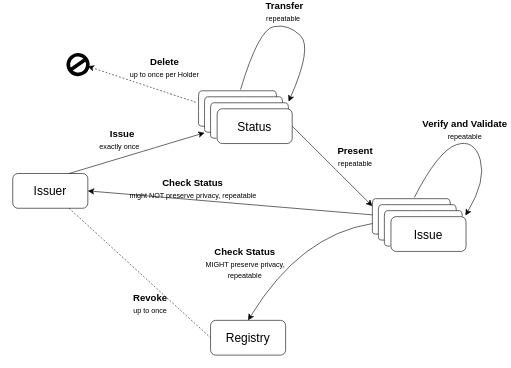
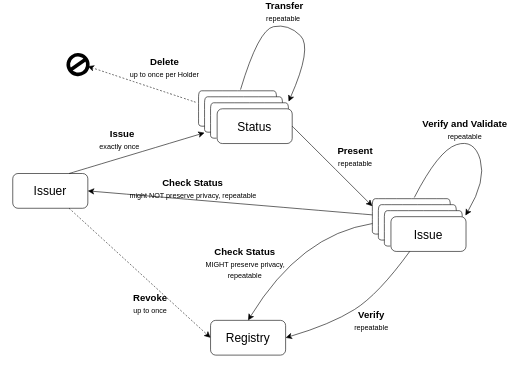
  <mxCell id="0" />
  <mxCell id="1" parent="0" />
  <mxCell id="2" value="&lt;font style=&quot;&quot;&gt;&lt;span style=&quot;font-size: 20px;&quot;&gt;Issuer&lt;/span&gt;&lt;/font&gt;" style="rounded=1;whiteSpace=wrap;html=1;fontSize=16;labelBackgroundColor=none;fillColor=none;" parent="1" vertex="1"><mxGeometry x="20" y="270" width="125.25" height="58" as="geometry" /></mxCell>
  <mxCell id="3" value="&lt;font style=&quot;&quot;&gt;&lt;span style=&quot;font-size: 20px;&quot;&gt;Registry&lt;/span&gt;&lt;/font&gt;" style="rounded=1;whiteSpace=wrap;html=1;fontSize=16;labelBackgroundColor=none;fillColor=none;" parent="1" vertex="1"><mxGeometry x="350" y="515" width="125.25" height="58" as="geometry" /></mxCell>
  <mxCell id="4" value="" style="endArrow=classic;html=1;rounded=0;fontSize=12;startSize=8;endSize=8;curved=1;exitX=0.75;exitY=0;exitDx=0;exitDy=0;labelBackgroundColor=none;fontColor=default;" parent="1" source="2" edge="1"><mxGeometry width="50" height="50" relative="1" as="geometry"><mxPoint x="240" y="412" as="sourcePoint" /><mxPoint x="340" y="202" as="targetPoint" /></mxGeometry></mxCell>
  <mxCell id="5" value="&amp;nbsp;&lt;b&gt;Issue&lt;/b&gt;&lt;br&gt;&amp;nbsp;&lt;font style=&quot;font-size: 12px;&quot;&gt;exactly once&lt;/font&gt;&amp;nbsp;&amp;nbsp;" style="edgeLabel;html=1;align=center;verticalAlign=middle;resizable=0;points=[];fontSize=16;labelBackgroundColor=none;" parent="4" vertex="1" connectable="0"><mxGeometry x="-0.058" y="4" relative="1" as="geometry"><mxPoint x="-20" y="-22" as="offset" /></mxGeometry></mxCell>
  <mxCell id="6" value="" style="endArrow=classic;html=1;rounded=0;fontSize=12;startSize=8;endSize=8;curved=1;exitX=1;exitY=0.5;exitDx=0;exitDy=0;entryX=0;entryY=0.25;entryDx=0;entryDy=0;labelBackgroundColor=none;fontColor=default;" parent="1" source="27" edge="1"><mxGeometry width="50" height="50" relative="1" as="geometry"><mxPoint x="480.25" y="195.5" as="sourcePoint" /><mxPoint x="620" y="324.5" as="targetPoint" /></mxGeometry></mxCell>
  <mxCell id="7" value="&amp;nbsp;&lt;b&gt;Present&lt;/b&gt;&amp;nbsp;&lt;br&gt;&lt;font style=&quot;font-size: 12px;&quot;&gt;&amp;nbsp;repeatable&amp;nbsp;&lt;/font&gt;" style="edgeLabel;html=1;align=center;verticalAlign=middle;resizable=0;points=[];fontSize=16;labelBackgroundColor=none;" parent="6" vertex="1" connectable="0"><mxGeometry x="0.014" relative="1" as="geometry"><mxPoint x="36" y="-17" as="offset" /></mxGeometry></mxCell>
  <mxCell id="8" value="" style="endArrow=classic;html=1;rounded=0;fontSize=12;startSize=8;endSize=8;curved=1;entryX=1;entryY=0.5;entryDx=0;entryDy=0;exitX=0;exitY=0.5;exitDx=0;exitDy=0;labelBackgroundColor=none;fontColor=default;" parent="1" target="2" edge="1"><mxGeometry width="50" height="50" relative="1" as="geometry"><mxPoint x="620" y="339" as="sourcePoint" /><mxPoint x="290" y="362" as="targetPoint" /></mxGeometry></mxCell>
  <mxCell id="9" value="&lt;b&gt;&amp;nbsp;Check Status&amp;nbsp;&lt;br&gt;&lt;/b&gt;&amp;nbsp;&lt;font style=&quot;font-size: 12px;&quot;&gt;might NOT preserve privacy, repeatable&amp;nbsp;&lt;/font&gt;" style="edgeLabel;html=1;align=center;verticalAlign=middle;resizable=0;points=[];fontSize=16;labelBackgroundColor=none;" parent="8" vertex="1" connectable="0"><mxGeometry x="-0.014" y="2" relative="1" as="geometry"><mxPoint x="-66" y="-26" as="offset" /></mxGeometry></mxCell>
- <mxCell id="10" value="" style="endArrow=none;html=1;rounded=0;fontSize=12;startSize=8;endSize=8;curved=1;exitX=0.75;exitY=1;exitDx=0;exitDy=0;entryX=0;entryY=0.5;entryDx=0;entryDy=0;dashed=1;labelBackgroundColor=none;fontColor=default;" parent="1" source="2" target="3" edge="1"><mxGeometry width="50" height="50" relative="1" as="geometry"><mxPoint x="240" y="412" as="sourcePoint" /><mxPoint x="290" y="362" as="targetPoint" /></mxGeometry></mxCell>
+ <mxCell id="10" value="" style="endArrow=classic;html=1;rounded=0;fontSize=12;startSize=8;endSize=8;curved=1;exitX=0.75;exitY=1;exitDx=0;exitDy=0;entryX=0;entryY=0.5;entryDx=0;entryDy=0;dashed=1;labelBackgroundColor=none;fontColor=default;" parent="1" source="2" target="3" edge="1"><mxGeometry width="50" height="50" relative="1" as="geometry"><mxPoint x="240" y="412" as="sourcePoint" /><mxPoint x="290" y="362" as="targetPoint" /></mxGeometry></mxCell>
  <mxCell id="11" value="&lt;b&gt;&amp;nbsp;Revoke&amp;nbsp;&lt;br&gt;&lt;/b&gt;&amp;nbsp;&lt;font style=&quot;font-size: 12px;&quot;&gt;up to once&lt;/font&gt;&amp;nbsp;" style="edgeLabel;html=1;align=center;verticalAlign=middle;resizable=0;points=[];fontSize=16;labelBackgroundColor=none;" parent="10" vertex="1" connectable="0"><mxGeometry x="-0.001" y="-2" relative="1" as="geometry"><mxPoint x="18" y="50" as="offset" /></mxGeometry></mxCell>
  <mxCell id="12" value="" style="curved=1;endArrow=classic;html=1;rounded=0;fontSize=12;startSize=8;endSize=8;exitX=0;exitY=0.75;exitDx=0;exitDy=0;entryX=0.5;entryY=0;entryDx=0;entryDy=0;labelBackgroundColor=none;fontColor=default;" parent="1" target="3" edge="1"><mxGeometry width="50" height="50" relative="1" as="geometry"><mxPoint x="620" y="353.5" as="sourcePoint" /><mxPoint x="290" y="362" as="targetPoint" /><Array as="points"><mxPoint x="500" y="372" /></Array></mxGeometry></mxCell>
  <mxCell id="13" value="&lt;b&gt;&amp;nbsp;Check Status&amp;nbsp;&lt;br&gt;&lt;/b&gt;&amp;nbsp;&lt;font style=&quot;font-size: 12px;&quot;&gt;MIGHT preserve privacy,&amp;nbsp;&lt;/font&gt;&lt;div&gt;&lt;font style=&quot;font-size: 12px;&quot;&gt;repeatable&lt;/font&gt;&lt;/div&gt;" style="edgeLabel;html=1;align=center;verticalAlign=middle;resizable=0;points=[];fontSize=16;labelBackgroundColor=none;" parent="12" vertex="1" connectable="0"><mxGeometry x="0.098" y="18" relative="1" as="geometry"><mxPoint x="-89" y="6" as="offset" /></mxGeometry></mxCell>
+ <mxCell id="14" value="" style="curved=1;endArrow=classic;html=1;rounded=0;fontSize=12;startSize=8;endSize=8;exitX=0.25;exitY=1;exitDx=0;exitDy=0;entryX=1;entryY=0.5;entryDx=0;entryDy=0;labelBackgroundColor=none;fontColor=default;" parent="1" source="22" target="3" edge="1"><mxGeometry width="50" height="50" relative="1" as="geometry"><mxPoint x="681.312" y="398" as="sourcePoint" /><mxPoint x="290" y="362" as="targetPoint" /><Array as="points"><mxPoint x="630" y="472" /><mxPoint x="550" y="522" /></Array></mxGeometry></mxCell>
+ <mxCell id="15" value="&lt;b&gt;&amp;nbsp;Verify&amp;nbsp;&lt;br&gt;&lt;/b&gt;&amp;nbsp;&lt;font style=&quot;font-size: 12px;&quot;&gt;repeatable&lt;/font&gt;&amp;nbsp;" style="edgeLabel;html=1;align=center;verticalAlign=middle;resizable=0;points=[];fontSize=16;labelBackgroundColor=none;" parent="14" vertex="1" connectable="0"><mxGeometry x="-0.02" y="-16" relative="1" as="geometry"><mxPoint x="29" y="35" as="offset" /></mxGeometry></mxCell>
  <mxCell id="16" value="" style="shape=lineEllipse;perimeter=ellipsePerimeter;whiteSpace=wrap;html=1;backgroundOutline=1;fontSize=16;rotation=-35;strokeWidth=6;fillColor=none;labelBackgroundColor=none;" parent="1" vertex="1"><mxGeometry x="112.62" y="72" width="32.63" height="32.63" as="geometry" /></mxCell>
  <mxCell id="17" value="" style="endArrow=classic;html=1;rounded=0;fontSize=12;startSize=8;endSize=8;curved=1;entryX=1;entryY=1;entryDx=0;entryDy=0;exitX=0;exitY=0.5;exitDx=0;exitDy=0;targetPerimeterSpacing=-6;dashed=1;labelBackgroundColor=none;fontColor=default;" parent="1" target="16" edge="1"><mxGeometry width="50" height="50" relative="1" as="geometry"><mxPoint x="325" y="151" as="sourcePoint" /><mxPoint x="190" y="141" as="targetPoint" /></mxGeometry></mxCell>
  <mxCell id="18" value="&amp;nbsp;&lt;b&gt;Delete&lt;/b&gt;&amp;nbsp;&lt;br&gt;&amp;nbsp;&lt;font style=&quot;font-size: 12px;&quot;&gt;up to once per Holder&lt;/font&gt;&amp;nbsp;" style="edgeLabel;html=1;align=center;verticalAlign=middle;resizable=0;points=[];fontSize=16;labelBackgroundColor=none;" parent="17" vertex="1" connectable="0"><mxGeometry x="0.052" y="1" relative="1" as="geometry"><mxPoint x="43" y="-27" as="offset" /></mxGeometry></mxCell>
  <mxCell id="19" value="" style="curved=1;endArrow=classic;html=1;rounded=0;fontSize=12;startSize=8;endSize=8;entryX=1;entryY=0;entryDx=0;entryDy=0;labelBackgroundColor=none;fontColor=default;" parent="1" edge="1"><mxGeometry width="50" height="50" relative="1" as="geometry"><mxPoint x="400" y="130" as="sourcePoint" /><mxPoint x="480.25" y="150" as="targetPoint" /><Array as="points"><mxPoint x="430" y="30" /><mxPoint x="480" y="20" /><mxPoint x="520" y="60" /></Array></mxGeometry></mxCell>
  <mxCell id="20" value="&amp;nbsp;&lt;b&gt;Transfer&lt;/b&gt;&lt;br&gt;&amp;nbsp;&lt;font style=&quot;font-size: 12px;&quot;&gt;repeatable&lt;/font&gt;&amp;nbsp;" style="edgeLabel;html=1;align=center;verticalAlign=middle;resizable=0;points=[];fontSize=16;labelBackgroundColor=none;" parent="19" vertex="1" connectable="0"><mxGeometry x="0.335" y="-1" relative="1" as="geometry"><mxPoint x="-45" y="-58" as="offset" /></mxGeometry></mxCell>
  <mxCell id="21" value="" style="group" parent="1" vertex="1" connectable="0"><mxGeometry x="620" y="312" width="156.25" height="88" as="geometry" /></mxCell>
  <mxCell id="22" value="&lt;font style=&quot;&quot;&gt;&lt;span style=&quot;font-size: 20px;&quot;&gt;Issue&lt;/span&gt;&lt;/font&gt;" style="rounded=1;whiteSpace=wrap;html=1;fontSize=16;labelBackgroundColor=none;fillColor=none;" parent="21" vertex="1"><mxGeometry x="31" y="30" width="125.25" height="58" as="geometry" /></mxCell>
  <mxCell id="23" value="" style="curved=1;endArrow=none;html=1;rounded=0;fontSize=12;startSize=8;endSize=8;endFill=0;arcSize=20;exitX=-0.008;exitY=0.845;exitDx=0;exitDy=0;exitPerimeter=0;" parent="21" source="22" edge="1"><mxGeometry width="50" height="50" relative="1" as="geometry"><mxPoint x="30" y="79" as="sourcePoint" /><mxPoint x="150" y="30" as="targetPoint" /><Array as="points"><mxPoint x="20" y="80" /><mxPoint x="20" y="69" /><mxPoint x="20" y="40" /><mxPoint x="20" y="20" /><mxPoint x="30" y="20" /><mxPoint x="140" y="20" /><mxPoint x="150" y="20" /></Array></mxGeometry></mxCell>
  <mxCell id="24" value="" style="curved=1;endArrow=none;html=1;rounded=0;fontSize=12;startSize=8;endSize=8;endFill=0;arcSize=20;" parent="21" edge="1"><mxGeometry width="50" height="50" relative="1" as="geometry"><mxPoint x="20" y="69" as="sourcePoint" /><mxPoint x="140" y="20" as="targetPoint" /><Array as="points"><mxPoint x="10" y="70" /><mxPoint x="10" y="59" /><mxPoint x="10" y="30" /><mxPoint x="10" y="10" /><mxPoint x="20" y="10" /><mxPoint x="130" y="10" /><mxPoint x="140" y="10" /></Array></mxGeometry></mxCell>
  <mxCell id="25" value="" style="curved=1;endArrow=none;html=1;rounded=0;fontSize=12;startSize=8;endSize=8;endFill=0;arcSize=20;" parent="21" edge="1"><mxGeometry width="50" height="50" relative="1" as="geometry"><mxPoint x="10" y="59" as="sourcePoint" /><mxPoint x="130" y="10" as="targetPoint" /><Array as="points"><mxPoint y="60" /><mxPoint y="49" /><mxPoint y="20" /><mxPoint /><mxPoint x="10" /><mxPoint x="120" /><mxPoint x="130" /></Array></mxGeometry></mxCell>
  <mxCell id="26" value="" style="group" parent="1" vertex="1" connectable="0"><mxGeometry x="330" y="132" width="156.25" height="88" as="geometry" /></mxCell>
  <mxCell id="27" value="&lt;font style=&quot;&quot;&gt;&lt;span style=&quot;font-size: 20px;&quot;&gt;Status&lt;/span&gt;&lt;/font&gt;" style="rounded=1;whiteSpace=wrap;html=1;fontSize=16;labelBackgroundColor=none;fillColor=none;" parent="26" vertex="1"><mxGeometry x="31" y="30" width="125.25" height="58" as="geometry" /></mxCell>
  <mxCell id="28" value="" style="curved=1;endArrow=none;html=1;rounded=0;fontSize=12;startSize=8;endSize=8;endFill=0;arcSize=20;exitX=-0.008;exitY=0.845;exitDx=0;exitDy=0;exitPerimeter=0;" parent="26" source="27" edge="1"><mxGeometry width="50" height="50" relative="1" as="geometry"><mxPoint x="30" y="79" as="sourcePoint" /><mxPoint x="150" y="30" as="targetPoint" /><Array as="points"><mxPoint x="20" y="80" /><mxPoint x="20" y="69" /><mxPoint x="20" y="40" /><mxPoint x="20" y="20" /><mxPoint x="30" y="20" /><mxPoint x="140" y="20" /><mxPoint x="150" y="20" /></Array></mxGeometry></mxCell>
  <mxCell id="29" value="" style="curved=1;endArrow=none;html=1;rounded=0;fontSize=12;startSize=8;endSize=8;endFill=0;arcSize=20;" parent="26" edge="1"><mxGeometry width="50" height="50" relative="1" as="geometry"><mxPoint x="20" y="69" as="sourcePoint" /><mxPoint x="140" y="20" as="targetPoint" /><Array as="points"><mxPoint x="10" y="70" /><mxPoint x="10" y="59" /><mxPoint x="10" y="30" /><mxPoint x="10" y="10" /><mxPoint x="20" y="10" /><mxPoint x="130" y="10" /><mxPoint x="140" y="10" /></Array></mxGeometry></mxCell>
  <mxCell id="30" value="" style="curved=1;endArrow=none;html=1;rounded=0;fontSize=12;startSize=8;endSize=8;endFill=0;arcSize=20;" parent="26" edge="1"><mxGeometry width="50" height="50" relative="1" as="geometry"><mxPoint x="10" y="59" as="sourcePoint" /><mxPoint x="130" y="10" as="targetPoint" /><Array as="points"><mxPoint y="60" /><mxPoint y="49" /><mxPoint y="20" /><mxPoint /><mxPoint x="10" /><mxPoint x="120" /><mxPoint x="130" /></Array></mxGeometry></mxCell>
  <mxCell id="31" value="" style="curved=1;endArrow=classic;html=1;rounded=0;fontSize=12;startSize=8;endSize=8;entryX=1;entryY=0;entryDx=0;entryDy=0;labelBackgroundColor=none;fontColor=default;" parent="1" edge="1"><mxGeometry width="50" height="50" relative="1" as="geometry"><mxPoint x="690" y="310" as="sourcePoint" /><mxPoint x="775.25" y="340" as="targetPoint" /><Array as="points"><mxPoint x="730" y="232" /><mxPoint x="790" y="212" /><mxPoint x="810" y="282" /></Array></mxGeometry></mxCell>
  <mxCell id="32" value="&lt;b&gt;&amp;nbsp;Verify and Validate&amp;nbsp;&lt;br&gt;&lt;/b&gt;&lt;font style=&quot;font-size: 12px;&quot;&gt;&amp;nbsp;repeatable&amp;nbsp;&lt;/font&gt;" style="edgeLabel;html=1;align=center;verticalAlign=middle;resizable=0;points=[];fontSize=16;labelBackgroundColor=none;" parent="31" vertex="1" connectable="0"><mxGeometry x="0.301" y="-2" relative="1" as="geometry"><mxPoint x="-25" y="-54" as="offset" /></mxGeometry></mxCell>
